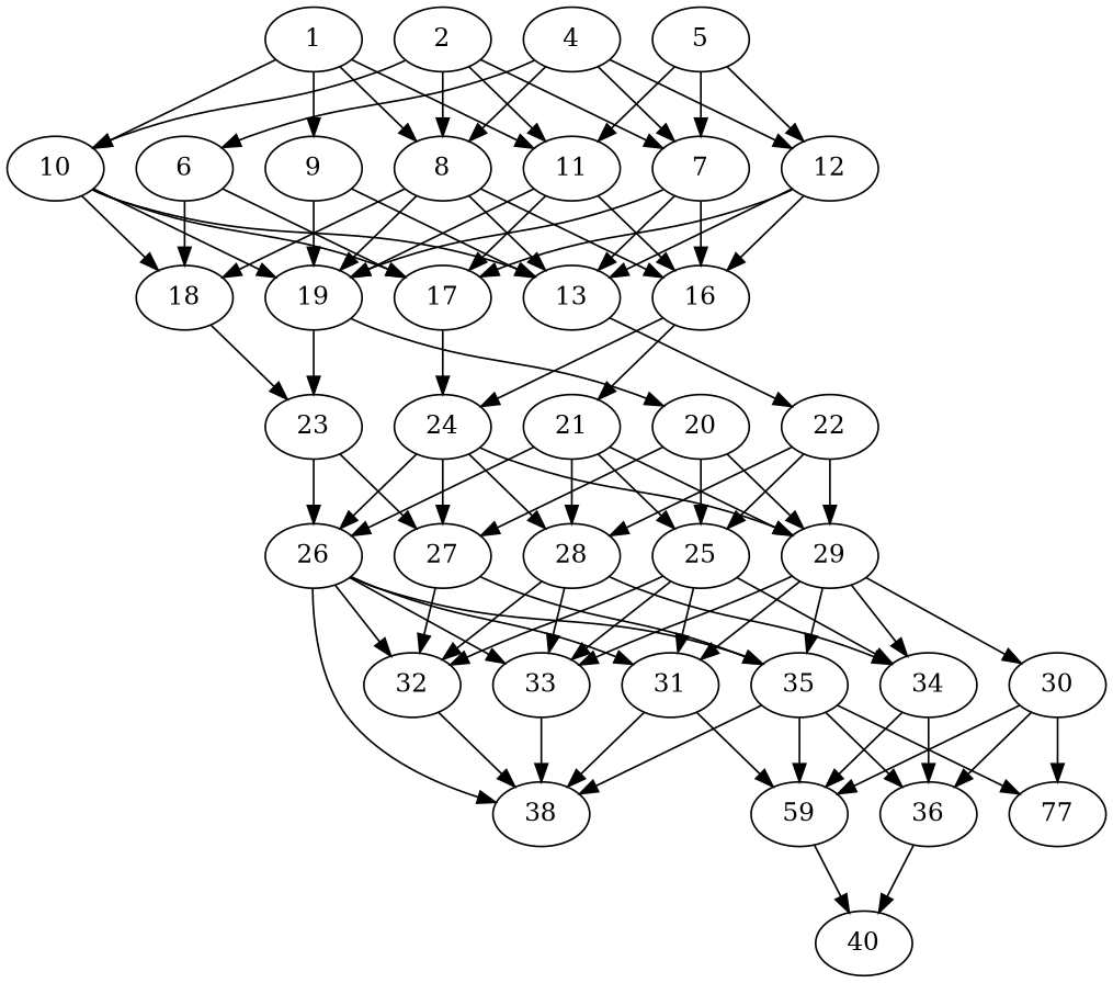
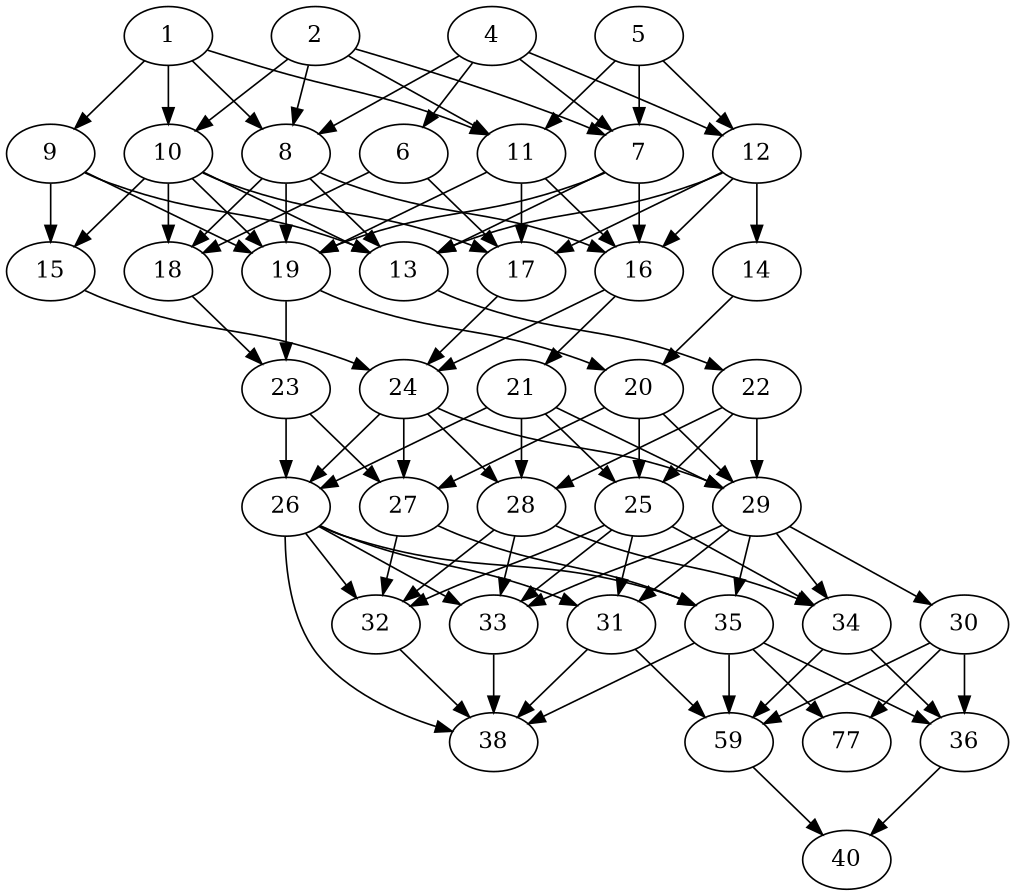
  digraph {
    node [alpha=0.03]
    1 [alpha=0.08 expect_size=35884032]
    8 [alpha=0.14 expect_size=37506048]
    9 [alpha=0.01 expect_size=31016960]
    10 [expect_size=41910272]
    11 [alpha=0.16 expect_size=10064896]
    18 [alpha=0.11 expect_size=47692800]
    13 [alpha=0.04 expect_size=17418240]
    16 [alpha=0.18 expect_size=31362048]
    19 [alpha=0.05 expect_size=32561152]
+   15 [alpha=0.18 expect_size=34392064]
    17 [alpha=0.17 expect_size=26783744]
    23 [alpha=0.02 expect_size=47119360]
    22 [alpha=0.10 expect_size=31013888]
    24 [alpha=0.02 expect_size=10320896]
    21 [alpha=0.08 expect_size=40795136]
    20 [alpha=0.10 expect_size=34202624]
    2 [alpha=0.15 expect_size=14818304]
    7 [alpha=0.09 expect_size=8364032]
    4 [alpha=0.15 expect_size=25335808]
    6 [alpha=0.18 expect_size=32296960]
    12 [alpha=0.07 expect_size=29551616]
+   14 [alpha=0.02 expect_size=47205376]
    5 [alpha=0.19 expect_size=19736576]
    29 [expect_size=23489536]
    28 [alpha=0.19 expect_size=44721152]
    27 [alpha=0.06 expect_size=5305344]
    26 [alpha=0.07 expect_size=10539008]
    25 [alpha=0.09 expect_size=15271936]
    31 [alpha=0.04 expect_size=11760640]
    32 [alpha=0.16 expect_size=30310400]
    33 [alpha=0.13 expect_size=6284288]
    34 [alpha=0.08 expect_size=10384384]
    35 [alpha=0.15 expect_size=15516672]
    30 [expect_size=35429376]
    38 [alpha=0.06 expect_size=19625984]
    n36 [expect_size=17798144 label=59]
    36 [alpha=0.13 expect_size=36177920]
    n38 [alpha=0.01 expect_size=52236288 label=77]
    40 [alpha=0.12 expect_size=25340928]
    1 -> 8
    1 -> 9
    1 -> 10
    1 -> 11
    8 -> 18
    8 -> 13
    8 -> 16
    8 -> 19
    9 -> 13
    9 -> 19
+   9 -> 15
    10 -> 18
    10 -> 13
    10 -> 19
+   10 -> 15
    10 -> 17
    11 -> 16
    11 -> 19
    11 -> 17
    18 -> 23
    13 -> 22
    16 -> 24
    16 -> 21
    19 -> 23
    19 -> 20
+   15 -> 24
    17 -> 24
    23 -> 27
    23 -> 26
    22 -> 29
    22 -> 28
    22 -> 25
    24 -> 29
    24 -> 28
    24 -> 27
    24 -> 26
    21 -> 29
    21 -> 28
    21 -> 26
    21 -> 25
    20 -> 29
    20 -> 27
    20 -> 25
    2 -> 8
    2 -> 10
    2 -> 11
    2 -> 7
    7 -> 13
    7 -> 16
    7 -> 19
    4 -> 8
    4 -> 7
    4 -> 6
    4 -> 12
    6 -> 18
    6 -> 17
    12 -> 13
    12 -> 16
    12 -> 17
+   12 -> 14
+   14 -> 20
    5 -> 11
    5 -> 7
    5 -> 12
    29 -> 31
    29 -> 33
    29 -> 34
    29 -> 35
    29 -> 30
    28 -> 32
    28 -> 33
    28 -> 34
    27 -> 32
    27 -> 35
    26 -> 31
    26 -> 32
    26 -> 33
    26 -> 35
    26 -> 38
    25 -> 31
    25 -> 32
    25 -> 33
    25 -> 34
    31 -> 38
    31 -> n36
    32 -> 38
    33 -> 38
    34 -> n36
    34 -> 36
    35 -> 38
    35 -> n36
    35 -> 36
    35 -> n38
    30 -> n36
    30 -> 36
    30 -> n38
    n36 -> 40
    36 -> 40
  }
